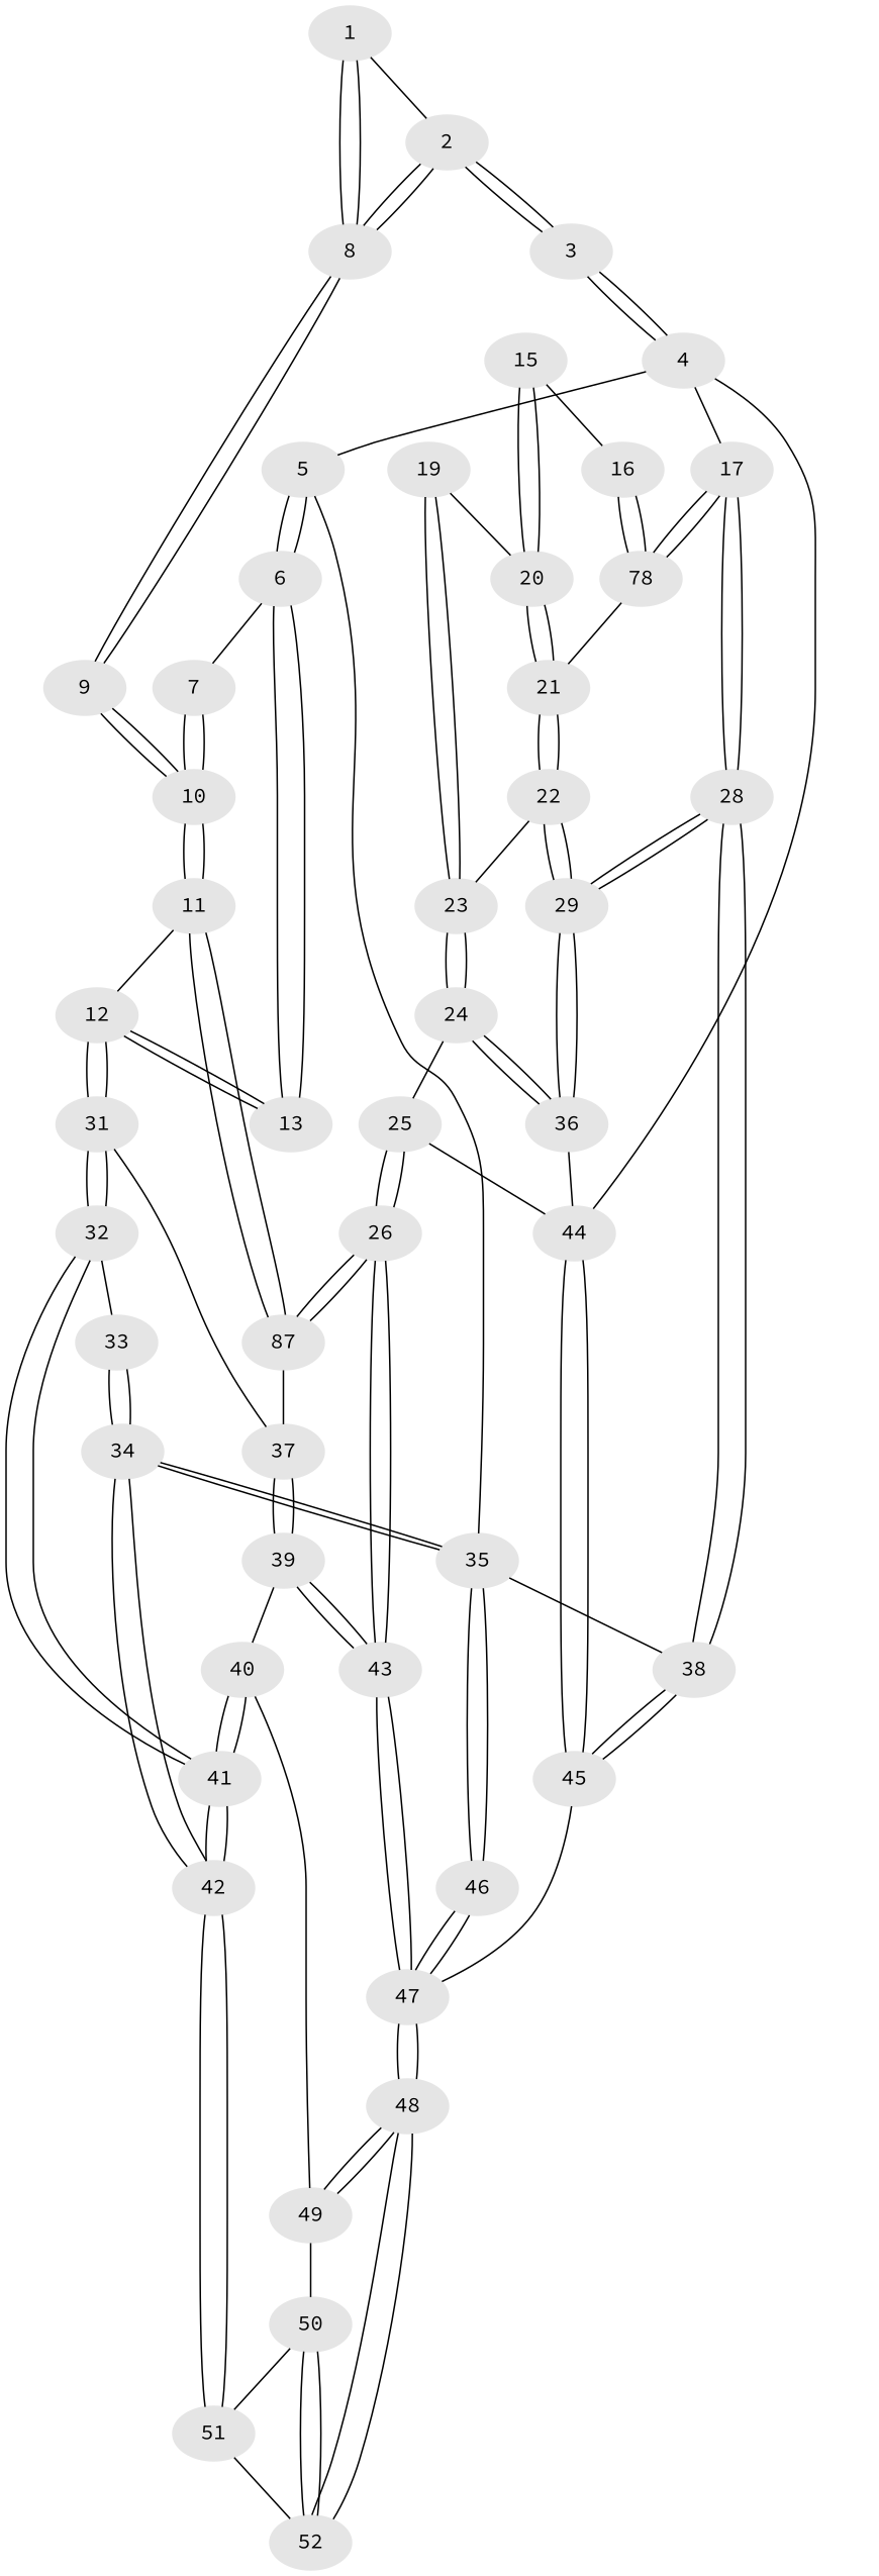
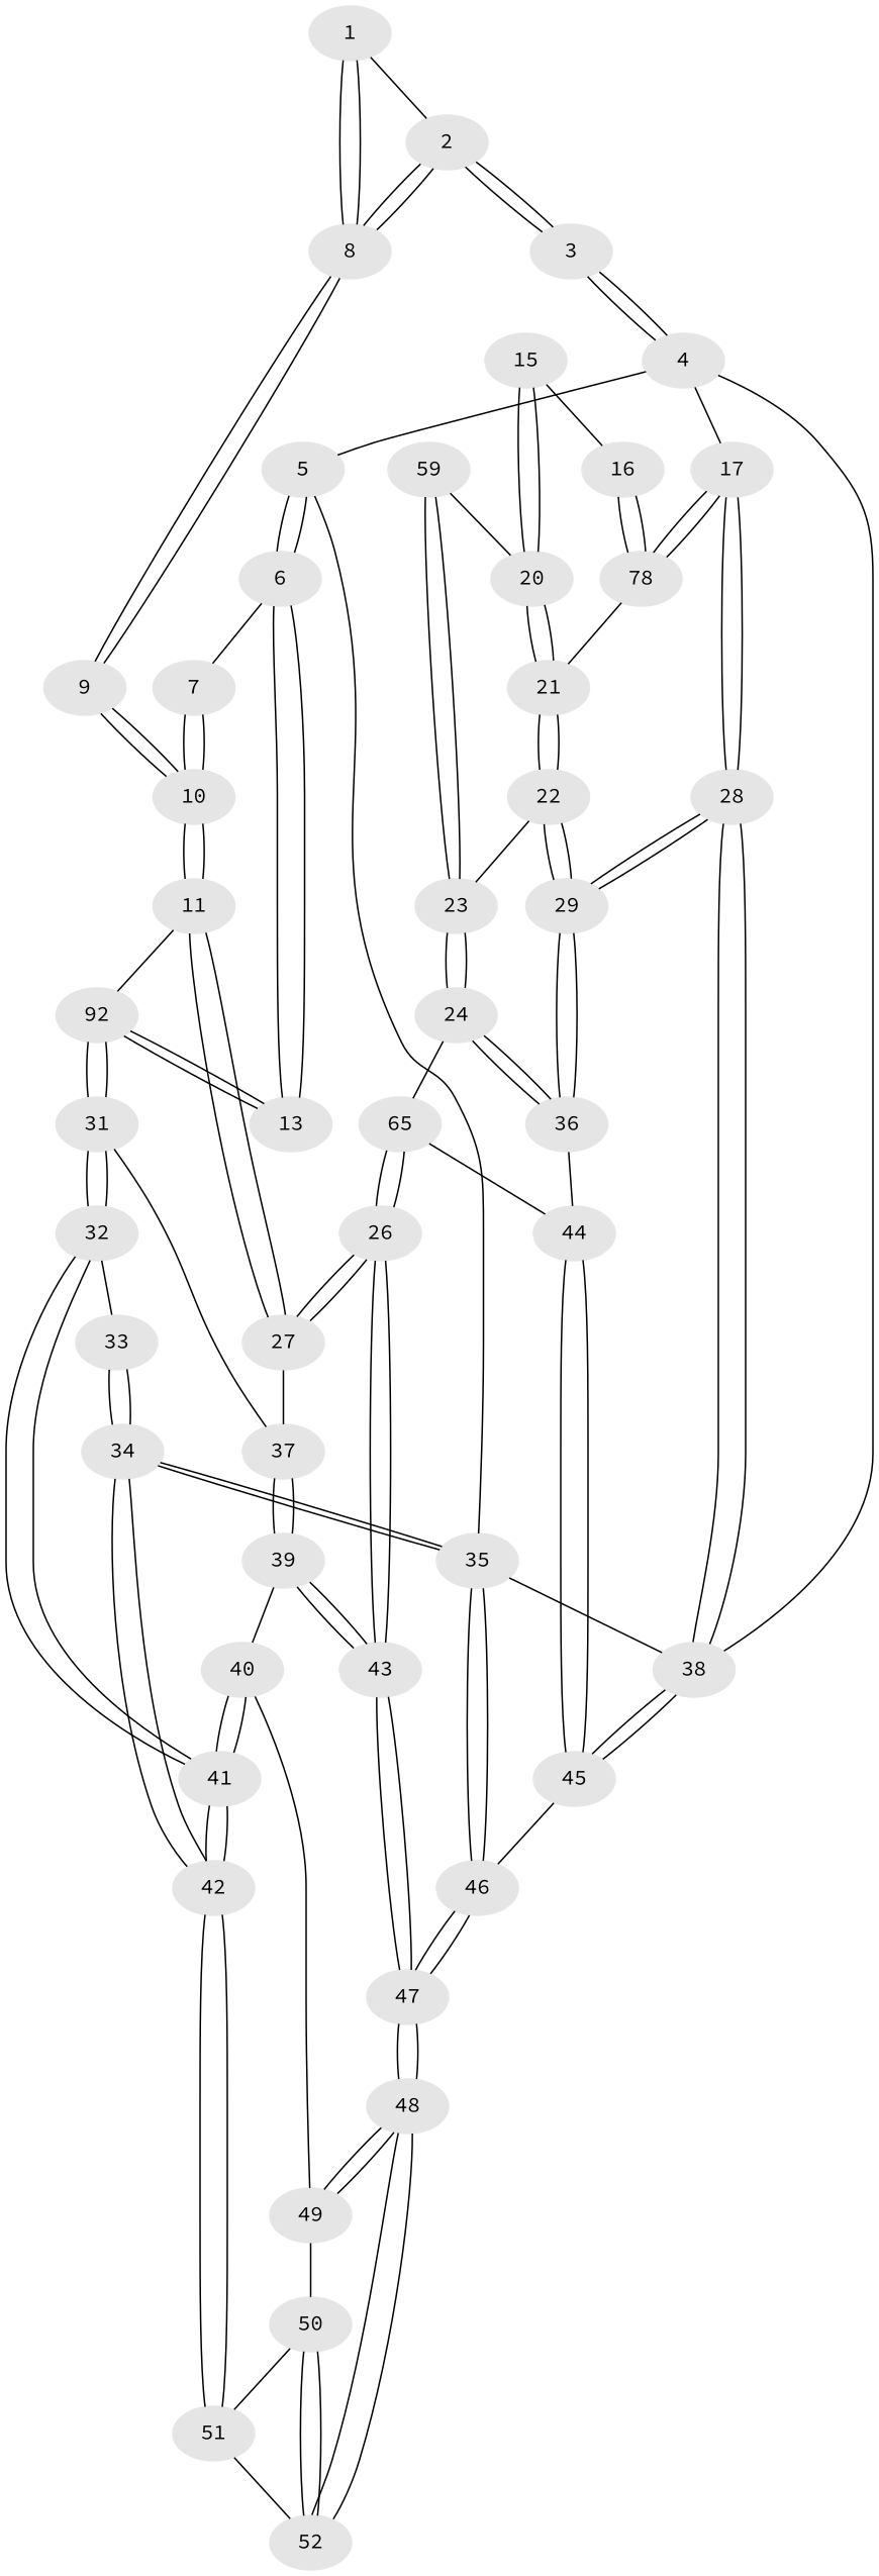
  graph {
    fontname="Source Code Pro"
    node [color=gray90 fontname="Source Code Pro" style=filled]
    edge [fontname="Source Code Pro"]
    1
    2
    8
    3
    9
    4
    5
    17
    38
    6
    35
    n12 [label=78]
    28
    45
    7
    13
    46
    10
    11
-   19
+   19 [label=59]
    20
    23
-   12
-   27 [label=87]
+   12 [label=92]
+   27
    31
    37
    32
    15
    16
    21
    29
    22
    24
    36
-   25
+   25 [label=65]
    26
    44
    43
    47
    39
    33
    34
    41
    42
    51
    40
    49
    50
    52
    48
    1 -- 2
    1 -- 8
    1 -- 8
    2 -- 8
    2 -- 8
    2 -- 3
    2 -- 3
    8 -- 9
    8 -- 9
    3 -- 4
    3 -- 4
    9 -- 10
    9 -- 10
    4 -- 5
    4 -- 17
-   4 -- 44
+   4 -- 38
    5 -- 6
    5 -- 6
    5 -- 35
    17 -- n12
    17 -- n12
    17 -- 28
    17 -- 28
    38 -- 45
    38 -- 45
    6 -- 7
    6 -- 13
    6 -- 13
    35 -- 38
    35 -- 46
    35 -- 46
    n12 -- 21
    28 -- 38
    28 -- 38
    28 -- 29
    28 -- 29
-   45 -- 47
+   45 -- 46
    7 -- 10
    7 -- 10
    46 -- 47
    46 -- 47
    10 -- 11
    10 -- 11
    11 -- 12
    11 -- 27
    11 -- 27
    19 -- 20
    19 -- 23
    19 -- 23
    20 -- 21
    20 -- 21
    23 -- 24
    23 -- 24
    12 -- 13
    12 -- 13
    12 -- 31
    12 -- 31
    27 -- 37
    31 -- 37
    31 -- 32
    31 -- 32
    37 -- 39
    37 -- 39
    32 -- 33
    32 -- 41
    32 -- 41
    15 -- 20
    15 -- 20
    15 -- 16
    16 -- n12
    16 -- n12
    21 -- 22
    21 -- 22
    29 -- 36
    29 -- 36
    22 -- 23
    22 -- 29
    22 -- 29
    24 -- 36
    24 -- 36
    24 -- 25
    36 -- 44
    25 -- 26
    25 -- 26
    25 -- 44
    26 -- 27
    26 -- 27
    26 -- 43
    26 -- 43
    44 -- 45
    44 -- 45
    43 -- 47
    43 -- 47
    47 -- 48
    47 -- 48
    39 -- 43
    39 -- 43
    39 -- 40
    33 -- 34
    33 -- 34
    34 -- 35
    34 -- 35
    34 -- 42
    34 -- 42
    41 -- 42
    41 -- 42
    42 -- 51
    42 -- 51
    51 -- 52
    40 -- 41
    40 -- 41
    40 -- 49
    49 -- 50
    50 -- 51
    50 -- 52
    50 -- 52
    48 -- 49
    48 -- 49
    48 -- 52
    48 -- 52
  }
